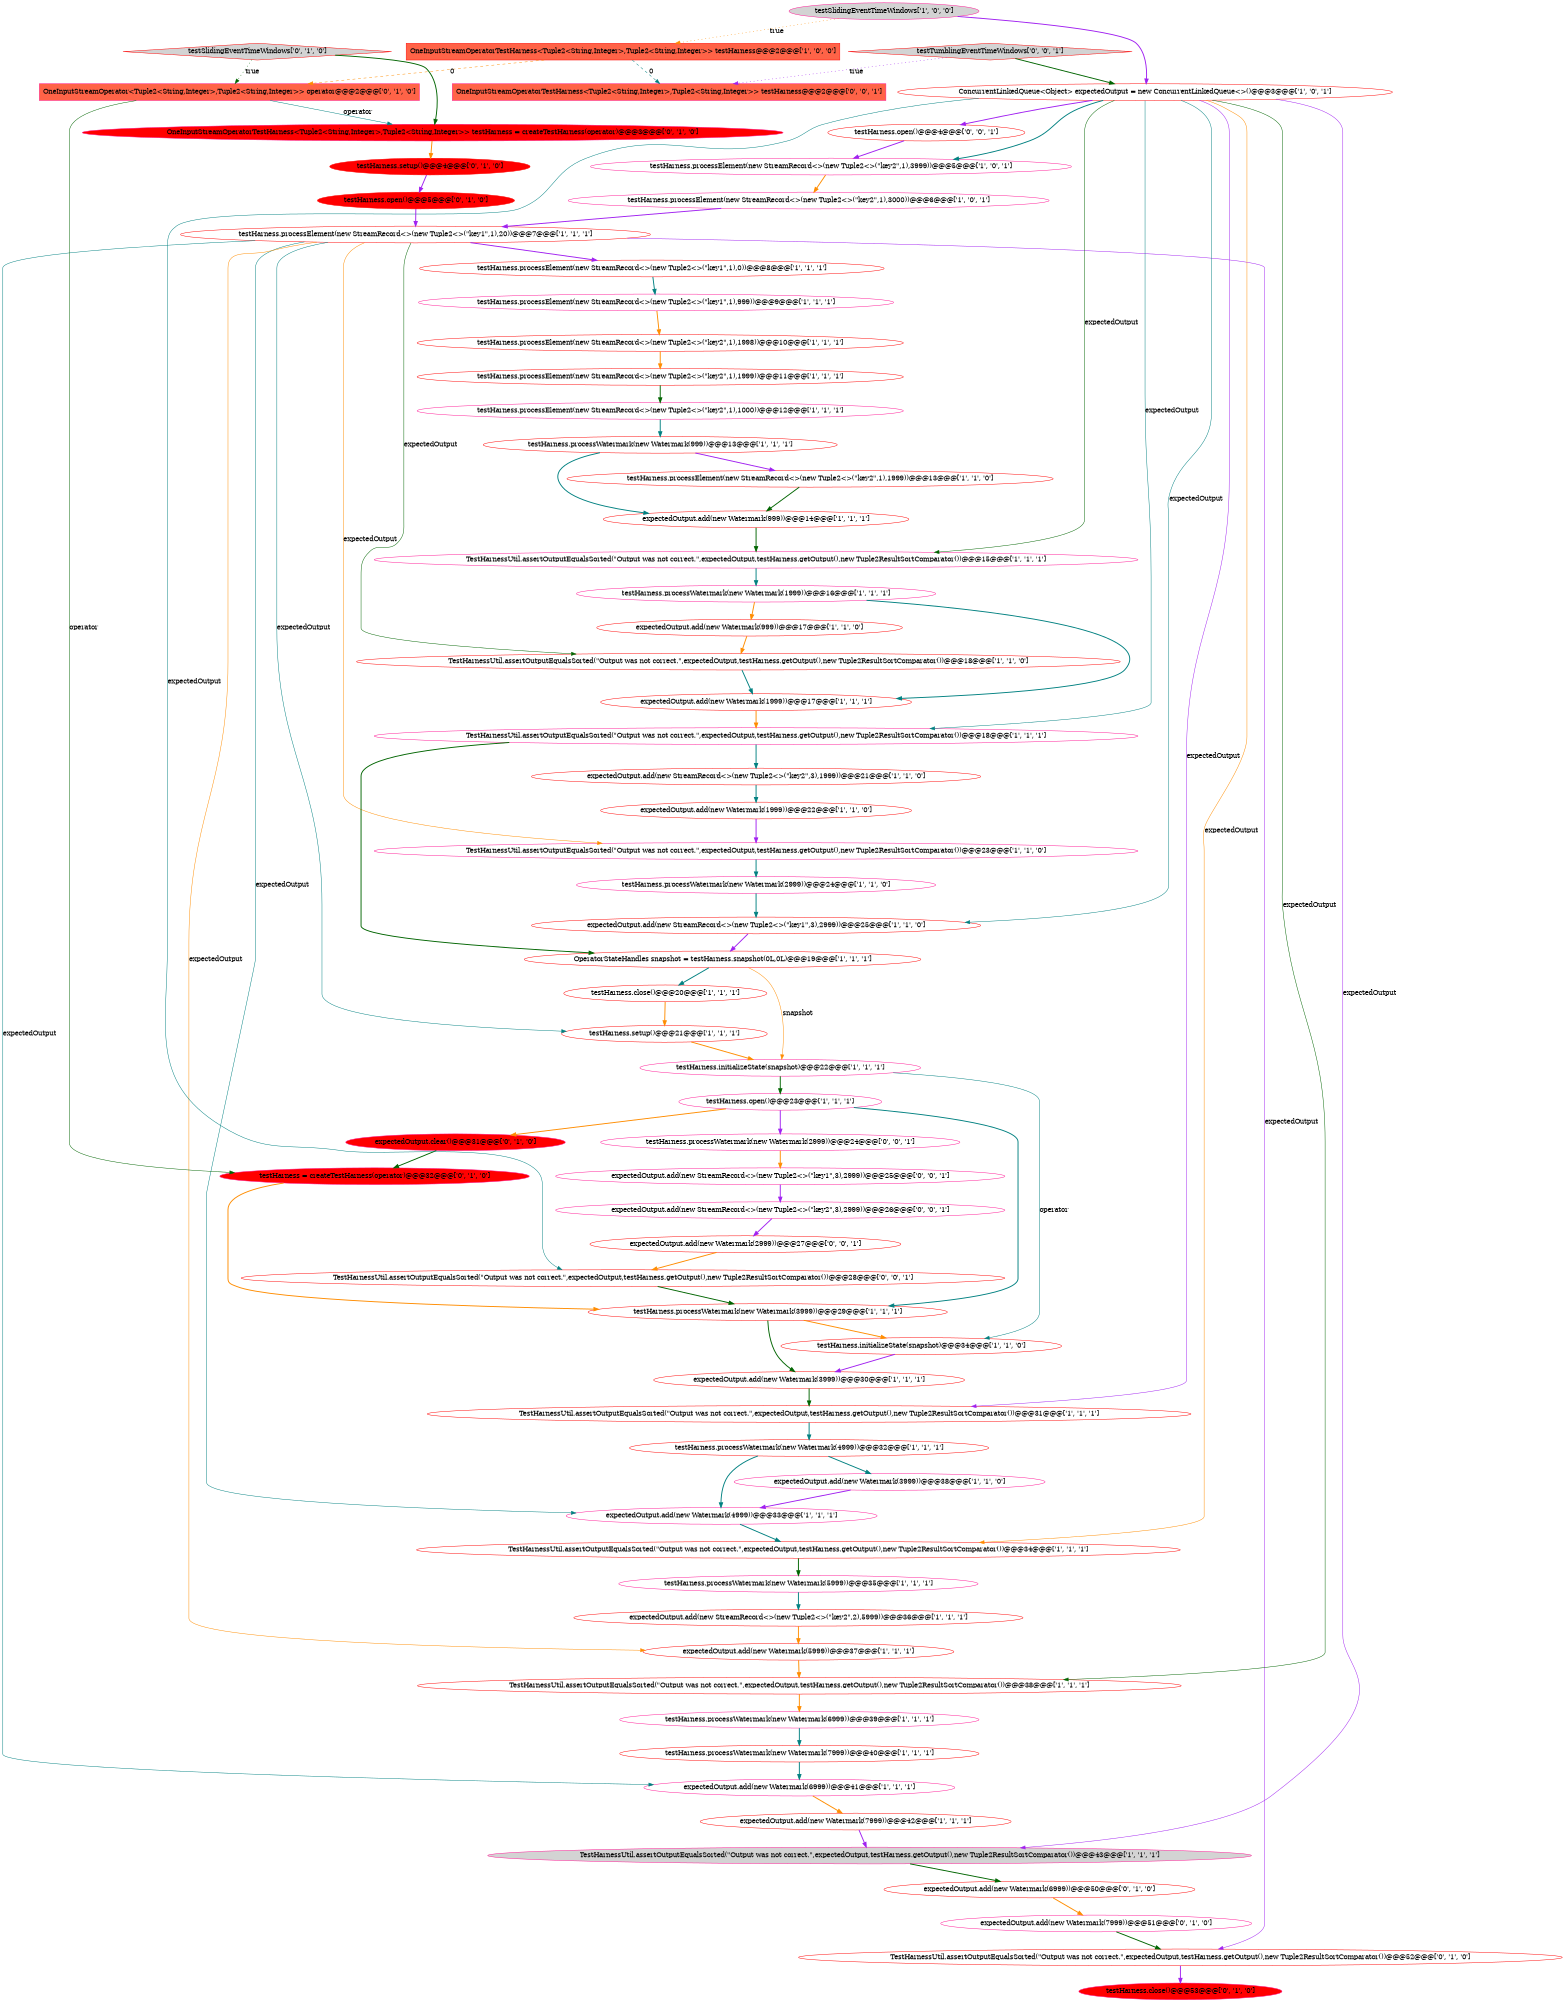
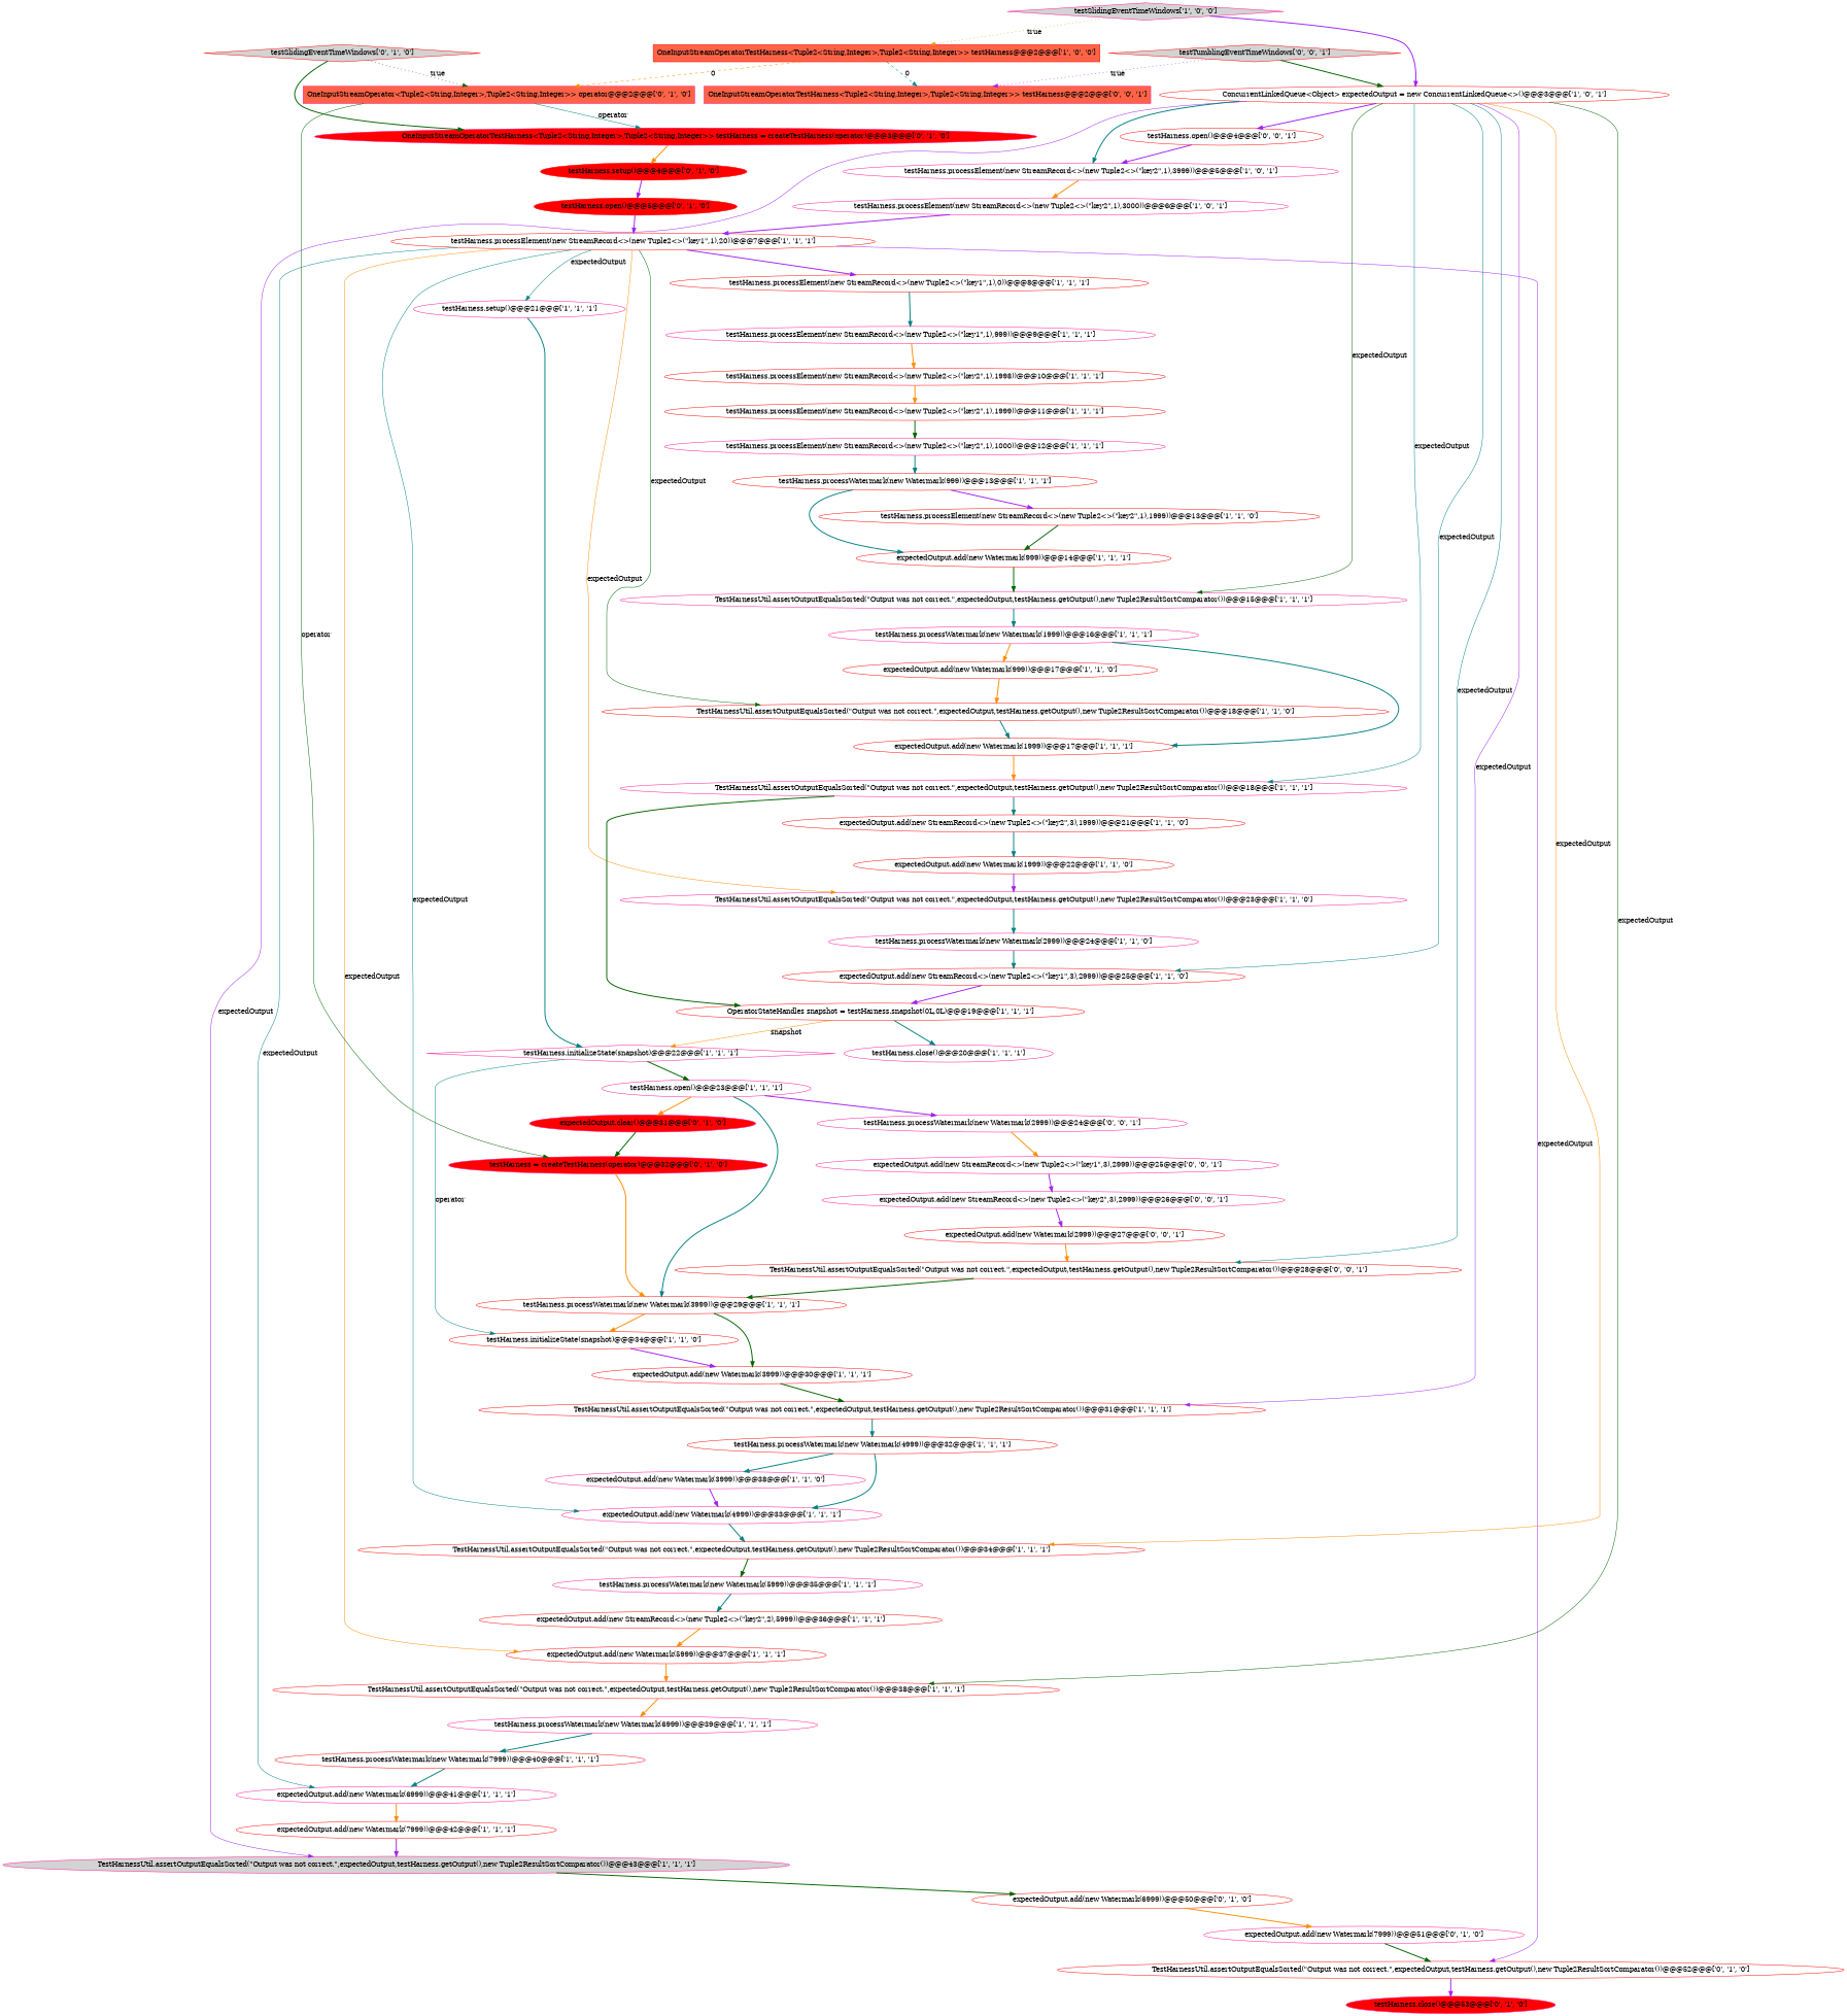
  digraph {
    node [color=red fillcolor=white shape=ellipse style=filled]
    edge [color=teal style=bold]
    n1 [label="expectedOutput.add(new StreamRecord<>(new Tuple2<>(\"key1\",3),2999))@@@25@@@['1', '1', '0']"]
    n2 [label="OperatorStateHandles snapshot = testHarness.snapshot(0L,0L)@@@19@@@['1', '1', '1']"]
-   n3 [color=deeppink label="testHarness.initializeState(snapshot)@@@22@@@['1', '1', '1']"]
-   n4 [label="testHarness.close()@@@20@@@['1', '1', '1']"]
+   n3 [color=deeppink label="testHarness.initializeState(snapshot)@@@22@@@['1', '1', '1']" shape=diamond]
+   n4 [color=deeppink label="testHarness.close()@@@20@@@['1', '1', '1']"]
    n5 [color=deeppink label="testHarness.open()@@@23@@@['1', '1', '1']"]
    n6 [label="testHarness.initializeState(snapshot)@@@34@@@['1', '1', '0']"]
    n7 [label="testHarness.processWatermark(new Watermark(3999))@@@29@@@['1', '1', '1']"]
    n8 [color=deeppink fillcolor=red label="expectedOutput.clear()@@@31@@@['0', '1', '0']"]
    n9 [color=deeppink label="testHarness.processWatermark(new Watermark(2999))@@@24@@@['0', '0', '1']"]
    n10 [label="expectedOutput.add(new Watermark(3999))@@@30@@@['1', '1', '1']"]
    n11 [label="TestHarnessUtil.assertOutputEqualsSorted(\"Output was not correct.\",expectedOutput,testHarness.getOutput(),new Tuple2ResultSortComparator())@@@31@@@['1', '1', '1']"]
    n12 [color=deeppink fillcolor=lightgray label="TestHarnessUtil.assertOutputEqualsSorted(\"Output was not correct.\",expectedOutput,testHarness.getOutput(),new Tuple2ResultSortComparator())@@@43@@@['1', '1', '1']"]
    n13 [label="expectedOutput.add(new Watermark(6999))@@@50@@@['0', '1', '0']"]
    n14 [color=deeppink label="expectedOutput.add(new Watermark(7999))@@@51@@@['0', '1', '0']"]
    n15 [label="expectedOutput.add(new Watermark(999))@@@14@@@['1', '1', '1']"]
    n16 [color=deeppink label="TestHarnessUtil.assertOutputEqualsSorted(\"Output was not correct.\",expectedOutput,testHarness.getOutput(),new Tuple2ResultSortComparator())@@@15@@@['1', '1', '1']"]
    n17 [color=deeppink label="testHarness.processWatermark(new Watermark(1999))@@@16@@@['1', '1', '1']"]
    n18 [label="testHarness.processWatermark(new Watermark(999))@@@13@@@['1', '1', '1']"]
    n19 [label="testHarness.processElement(new StreamRecord<>(new Tuple2<>(\"key2\",1),1999))@@@13@@@['1', '1', '0']"]
    n20 [label="testHarness.processWatermark(new Watermark(4999))@@@32@@@['1', '1', '1']"]
    n21 [color=deeppink label="expectedOutput.add(new Watermark(4999))@@@33@@@['1', '1', '1']"]
    n22 [color=deeppink label="expectedOutput.add(new Watermark(3999))@@@38@@@['1', '1', '0']"]
    n23 [label="TestHarnessUtil.assertOutputEqualsSorted(\"Output was not correct.\",expectedOutput,testHarness.getOutput(),new Tuple2ResultSortComparator())@@@34@@@['1', '1', '1']"]
    n24 [label="testHarness.processElement(new StreamRecord<>(new Tuple2<>(\"key1\",1),20))@@@7@@@['1', '1', '1']"]
    n25 [color=deeppink label="TestHarnessUtil.assertOutputEqualsSorted(\"Output was not correct.\",expectedOutput,testHarness.getOutput(),new Tuple2ResultSortComparator())@@@23@@@['1', '1', '0']"]
    n26 [label="TestHarnessUtil.assertOutputEqualsSorted(\"Output was not correct.\",expectedOutput,testHarness.getOutput(),new Tuple2ResultSortComparator())@@@52@@@['0', '1', '0']"]
    n27 [label="expectedOutput.add(new Watermark(5999))@@@37@@@['1', '1', '1']"]
-   n28 [label="testHarness.setup()@@@21@@@['1', '1', '1']"]
+   n28 [color=deeppink label="testHarness.setup()@@@21@@@['1', '1', '1']"]
    n29 [label="TestHarnessUtil.assertOutputEqualsSorted(\"Output was not correct.\",expectedOutput,testHarness.getOutput(),new Tuple2ResultSortComparator())@@@18@@@['1', '1', '0']"]
    n30 [label="testHarness.processElement(new StreamRecord<>(new Tuple2<>(\"key1\",1),0))@@@8@@@['1', '1', '1']"]
    n31 [color=deeppink label="expectedOutput.add(new Watermark(6999))@@@41@@@['1', '1', '1']"]
    n32 [color=deeppink label="testHarness.processWatermark(new Watermark(2999))@@@24@@@['1', '1', '0']"]
    n33 [color=deeppink fillcolor=red label="testHarness.close()@@@53@@@['0', '1', '0']"]
    n34 [label="TestHarnessUtil.assertOutputEqualsSorted(\"Output was not correct.\",expectedOutput,testHarness.getOutput(),new Tuple2ResultSortComparator())@@@38@@@['1', '1', '1']"]
    n35 [label="expectedOutput.add(new Watermark(1999))@@@17@@@['1', '1', '1']"]
    n36 [color=deeppink label="testHarness.processElement(new StreamRecord<>(new Tuple2<>(\"key1\",1),999))@@@9@@@['1', '1', '1']"]
    n37 [label="expectedOutput.add(new Watermark(7999))@@@42@@@['1', '1', '1']"]
    n38 [color=deeppink label="testHarness.processWatermark(new Watermark(5999))@@@35@@@['1', '1', '1']"]
    n39 [label="expectedOutput.add(new StreamRecord<>(new Tuple2<>(\"key2\",2),5999))@@@36@@@['1', '1', '1']"]
    n40 [color=deeppink label="TestHarnessUtil.assertOutputEqualsSorted(\"Output was not correct.\",expectedOutput,testHarness.getOutput(),new Tuple2ResultSortComparator())@@@18@@@['1', '1', '1']"]
    n41 [label="expectedOutput.add(new StreamRecord<>(new Tuple2<>(\"key2\",3),1999))@@@21@@@['1', '1', '0']"]
    n42 [label="expectedOutput.add(new Watermark(1999))@@@22@@@['1', '1', '0']"]
    n43 [color=deeppink label="expectedOutput.add(new StreamRecord<>(new Tuple2<>(\"key2\",3),2999))@@@26@@@['0', '0', '1']"]
    n44 [label="expectedOutput.add(new Watermark(2999))@@@27@@@['0', '0', '1']"]
    n45 [label="TestHarnessUtil.assertOutputEqualsSorted(\"Output was not correct.\",expectedOutput,testHarness.getOutput(),new Tuple2ResultSortComparator())@@@28@@@['0', '0', '1']"]
    n46 [label="ConcurrentLinkedQueue<Object> expectedOutput = new ConcurrentLinkedQueue<>()@@@3@@@['1', '0', '1']"]
    n47 [label="testHarness.open()@@@4@@@['0', '0', '1']"]
    n48 [color=deeppink label="testHarness.processElement(new StreamRecord<>(new Tuple2<>(\"key2\",1),3999))@@@5@@@['1', '0', '1']"]
    n49 [color=deeppink label="testHarness.processWatermark(new Watermark(6999))@@@39@@@['1', '1', '1']"]
    n50 [color=deeppink label="testHarness.processElement(new StreamRecord<>(new Tuple2<>(\"key2\",1),3000))@@@6@@@['1', '0', '1']"]
    n51 [color=deeppink fillcolor=red label="testHarness = createTestHarness(operator)@@@32@@@['0', '1', '0']"]
    n52 [label="testHarness.processElement(new StreamRecord<>(new Tuple2<>(\"key2\",1),1998))@@@10@@@['1', '1', '1']"]
    n53 [label="testHarness.processElement(new StreamRecord<>(new Tuple2<>(\"key2\",1),1999))@@@11@@@['1', '1', '1']"]
    n54 [color=deeppink label="testHarness.processElement(new StreamRecord<>(new Tuple2<>(\"key2\",1),1000))@@@12@@@['1', '1', '1']"]
    n55 [color=deeppink label="expectedOutput.add(new StreamRecord<>(new Tuple2<>(\"key1\",3),2999))@@@25@@@['0', '0', '1']"]
    n56 [label="expectedOutput.add(new Watermark(999))@@@17@@@['1', '1', '0']"]
-   n57 [color=deeppink fillcolor=lightgray label="testSlidingEventTimeWindows['1', '0', '0']"]
+   n57 [color=deeppink fillcolor=lightgray label="testSlidingEventTimeWindows['1', '0', '0']" shape=diamond]
    n58 [fillcolor=tomato label="OneInputStreamOperatorTestHarness<Tuple2<String,Integer>,Tuple2<String,Integer>> testHarness@@@2@@@['1', '0', '0']" shape=box]
    n59 [color=deeppink fillcolor=tomato label="OneInputStreamOperatorTestHarness<Tuple2<String,Integer>,Tuple2<String,Integer>> testHarness@@@2@@@['0', '0', '1']" shape=box]
    n60 [color=deeppink fillcolor=tomato label="OneInputStreamOperator<Tuple2<String,Integer>,Tuple2<String,Integer>> operator@@@2@@@['0', '1', '0']" shape=box]
    n61 [color=deeppink fillcolor=red label="OneInputStreamOperatorTestHarness<Tuple2<String,Integer>,Tuple2<String,Integer>> testHarness = createTestHarness(operator)@@@3@@@['0', '1', '0']"]
    n62 [fillcolor=lightgray label="testTumblingEventTimeWindows['0', '0', '1']" shape=diamond]
    n63 [label="testHarness.processWatermark(new Watermark(7999))@@@40@@@['1', '1', '1']"]
    n64 [fillcolor=red label="testHarness.open()@@@5@@@['0', '1', '0']"]
    n65 [fillcolor=lightgray label="testSlidingEventTimeWindows['0', '1', '0']" shape=diamond]
    n66 [fillcolor=red label="testHarness.setup()@@@4@@@['0', '1', '0']"]
    n1 -> n2 [color=purple]
    n2 -> n3 [color=darkorange label=snapshot style=solid]
    n2 -> n4
    n3 -> n5 [color=darkgreen]
    n3 -> n6 [label=operator style=solid]
-   n4 -> n28 [color=darkorange]
    n5 -> n7
    n5 -> n8 [color=darkorange]
    n5 -> n9 [color=purple]
    n6 -> n10 [color=purple]
    n7 -> n6 [color=darkorange]
    n7 -> n10 [color=darkgreen]
    n8 -> n51 [color=darkgreen]
    n9 -> n55 [color=darkorange]
    n10 -> n11 [color=darkgreen]
    n11 -> n20
    n12 -> n13 [color=darkgreen]
    n13 -> n14 [color=darkorange]
    n14 -> n26 [color=darkgreen]
    n15 -> n16 [color=darkgreen]
    n16 -> n17
    n17 -> n35
    n17 -> n56 [color=darkorange]
    n18 -> n15
    n18 -> n19 [color=purple]
    n19 -> n15 [color=darkgreen]
    n20 -> n21
    n20 -> n22
    n21 -> n23
    n22 -> n21 [color=purple]
    n23 -> n38 [color=darkgreen]
    n24 -> n21 [label=expectedOutput style=solid]
    n24 -> n25 [color=darkorange label=expectedOutput style=solid]
    n24 -> n26 [color=purple label=expectedOutput style=solid]
    n24 -> n27 [color=darkorange label=expectedOutput style=solid]
    n24 -> n28 [label=expectedOutput style=solid]
    n24 -> n29 [color=darkgreen label=expectedOutput style=solid]
    n24 -> n30 [color=purple]
    n24 -> n31 [label=expectedOutput style=solid]
    n25 -> n32
    n26 -> n33 [color=purple]
    n27 -> n34 [color=darkorange]
-   n28 -> n3 [color=darkorange]
+   n28 -> n3
    n29 -> n35
    n30 -> n36
    n31 -> n37 [color=darkorange]
    n32 -> n1
    n34 -> n49 [color=darkorange]
    n35 -> n40 [color=darkorange]
    n36 -> n52 [color=darkorange]
    n37 -> n12 [color=purple]
    n38 -> n39
    n39 -> n27 [color=darkorange]
    n40 -> n2 [color=darkgreen]
    n40 -> n41
    n41 -> n42
    n42 -> n25 [color=purple]
    n43 -> n44 [color=purple]
    n44 -> n45 [color=darkorange]
    n45 -> n7 [color=darkgreen]
    n46 -> n1 [label=expectedOutput style=solid]
    n46 -> n11 [color=purple label=expectedOutput style=solid]
    n46 -> n12 [color=purple label=expectedOutput style=solid]
    n46 -> n16 [color=darkgreen label=expectedOutput style=solid]
    n46 -> n23 [color=darkorange label=expectedOutput style=solid]
    n46 -> n34 [color=darkgreen label=expectedOutput style=solid]
    n46 -> n40 [label=expectedOutput style=solid]
    n46 -> n45 [label=expectedOutput style=solid]
    n46 -> n47 [color=purple]
    n46 -> n48
    n47 -> n48 [color=purple]
    n48 -> n50 [color=darkorange]
    n49 -> n63
    n50 -> n24 [color=purple]
    n51 -> n7 [color=darkorange]
    n52 -> n53 [color=darkorange]
    n53 -> n54 [color=darkgreen]
    n54 -> n18
    n55 -> n43 [color=purple]
    n56 -> n29 [color=darkorange]
    n57 -> n46 [color=purple]
    n57 -> n58 [color=darkorange label=true style=dotted]
    n58 -> n59 [label=0 style=dashed]
    n58 -> n60 [color=darkorange label=0 style=dashed]
    n60 -> n51 [color=darkgreen label=operator style=solid]
    n60 -> n61 [label=operator style=solid]
    n61 -> n66 [color=darkorange]
    n62 -> n46 [color=darkgreen]
    n62 -> n59 [color=purple label=true style=dotted]
    n63 -> n31
    n64 -> n24 [color=purple]
    n65 -> n60 [color=darkgreen label=true style=dotted]
    n65 -> n61 [color=darkgreen]
    n66 -> n64 [color=purple]
  }
